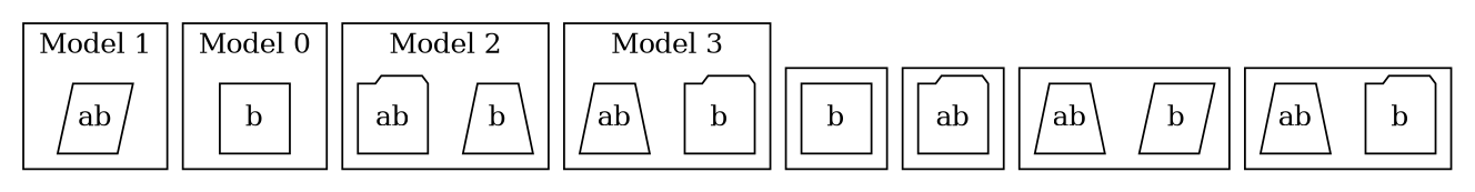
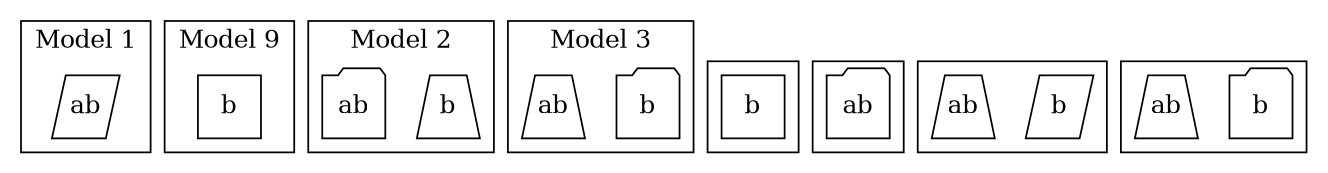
  digraph {
    rankdir=TB
    splines=ortho
    node [fixedsize=true shape=trapezium]
    n1 [height=0.5 label=ab shape=parallelogram width=0.5]
    n2 [height=0.5 label=b shape=box width=0.5]
    n3 [height=0.5 label=b width=0.5]
    n4 [height=0.5 label=ab shape=folder width=0.5]
    n5 [height=0.5 label=b shape=folder width=0.5]
    n6 [height=0.5 label=ab width=0.5]
    n7 [height=0.5 label=b shape=box width=0.5]
    n8 [height=0.5 label=ab shape=folder width=0.5]
    n9 [height=0.5 label=b shape=parallelogram width=0.5]
    n10 [height=0.5 label=ab width=0.5]
    n11 [height=0.5 label=b shape=folder width=0.5]
    n12 [height=0.5 label=ab width=0.5]
    subgraph cluster_1 {
      label="Model 1"
      n1
    }
    subgraph cluster_2 {
-     label="Model 0"
+     label="Model 9"
      n2
    }
    subgraph cluster_3 {
      label="Model 2"
      n3
      n4
    }
    subgraph cluster_4 {
      label="Model 3"
      n5
      n6
    }
    subgraph cluster_5 {
      n7
    }
    subgraph cluster_6 {
      n8
    }
    subgraph cluster_7 {
      n9
      n10
    }
    subgraph cluster_8 {
      n11
      n12
    }
  }
